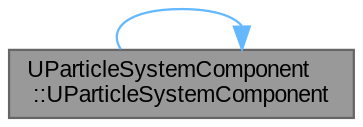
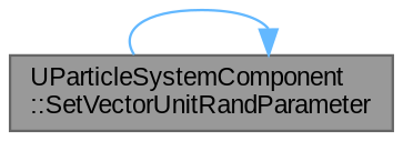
  digraph {
    rankdir=RL
    fontname="Liberation Sans"
-   n1 [color=gray40 fillcolor=grey60 fontcolor=black fontname="Liberation Sans" fontsize=10 height=0.2 label="UParticleSystemComponent\l::UParticleSystemComponent" shape=box style=filled width=0.4]
+   n1 [color=gray40 fillcolor=grey60 fontcolor=black fontname="Liberation Sans" fontsize=10 height=0.2 label="UParticleSystemComponent\l::SetVectorUnitRandParameter" shape=box style=filled width=0.4]
    n1 -> n1 [color=steelblue1 dir=back fontname="Liberation Sans" fontsize=10 labelfontname=Helvetica labelfontsize=10 style=solid]
  }
